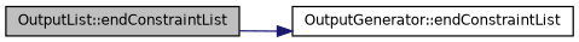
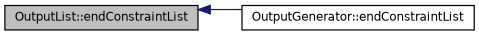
  digraph {
    rankdir=LR
    node [color=black fontname=Helvetica fontsize=10 shape=record style=filled]
    n1 [fillcolor=grey75 fontcolor=black height=0.2 label="OutputList::endConstraintList" width=0.4]
    n2 [fillcolor=white height=0.2 label="OutputGenerator::endConstraintList" width=0.4]
-   n1 -> n2 [color=midnightblue fontname=Helvetica fontsize=10 labelfontname=Helvetica labelfontsize=10 style=solid]
+   n2 -> n1 [color=midnightblue fontname=Helvetica fontsize=10 labelfontname=Helvetica labelfontsize=10 style=solid]
  }
